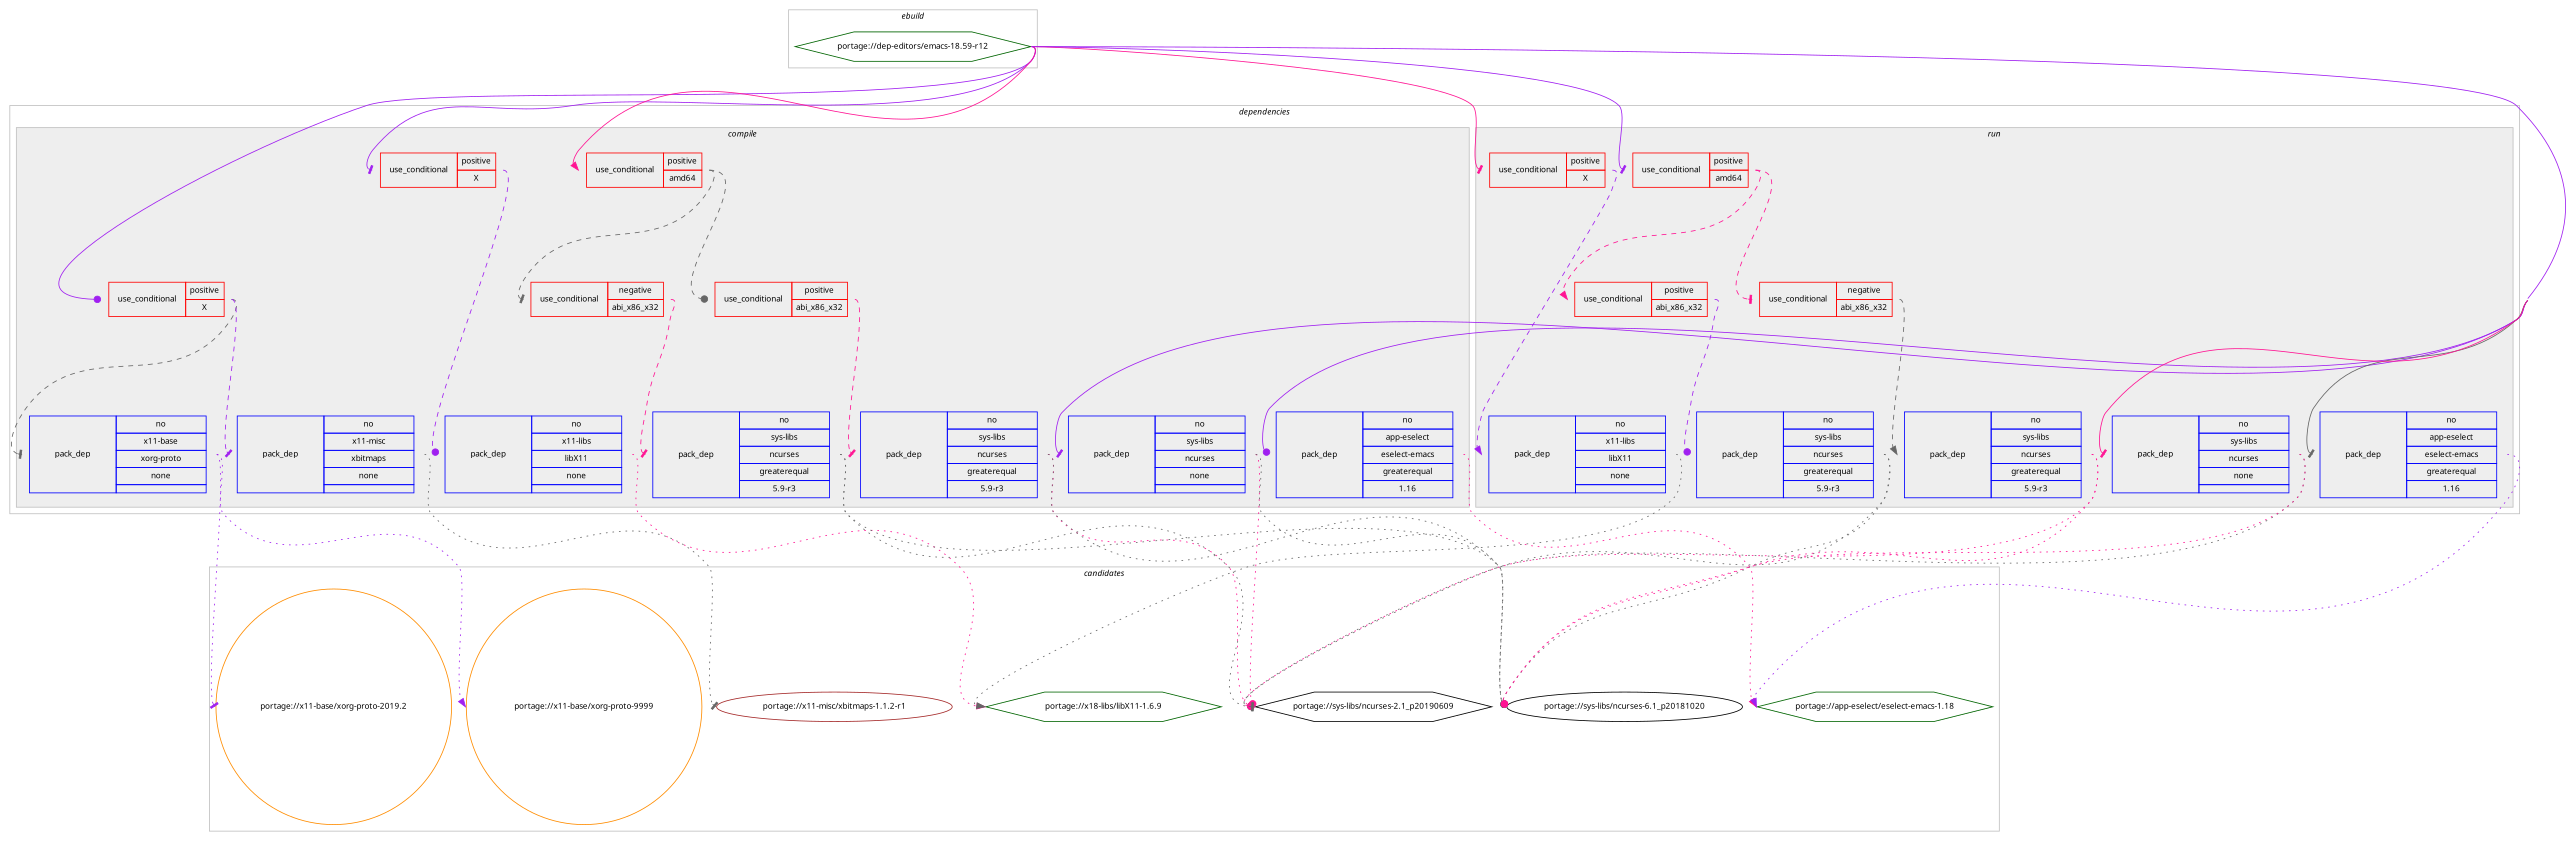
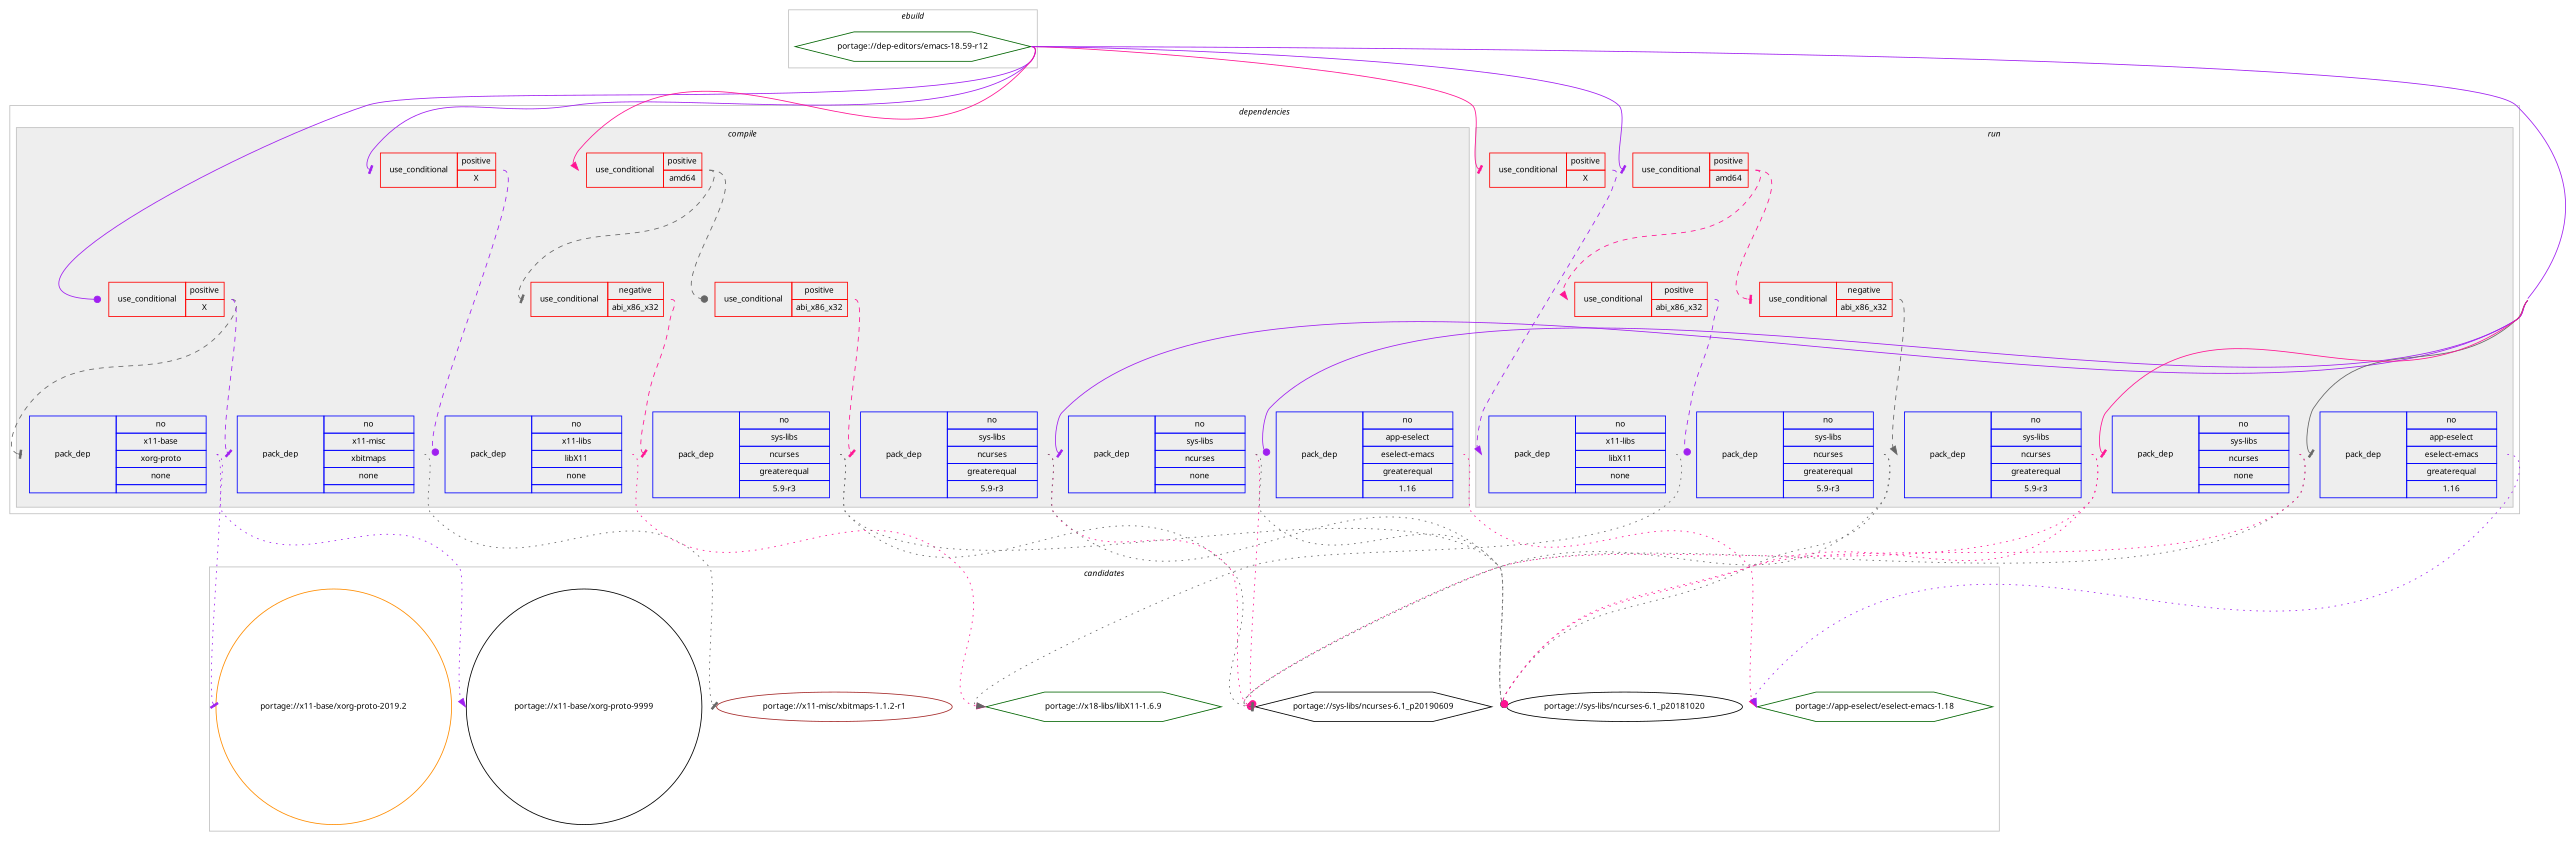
  digraph {
    compound=true
    concentrate=true
    fontname="Noto Sans"
    fontsize=10
    newrank=true
    rankdir=TB
    ranksep=1.5
    node [color=blue fontname="Noto Sans" fontsize=10 shape=none]
    edge [arrowhead=tee color=deeppink fontname="Noto Sans" headport=w style=dotted tailport=e weight=20]
    n1 [color=darkgreen label="portage://dep-editors/emacs-18.59-r12" shape=hexagon width=4]
    n2 [label=<<TABLE BORDER="0" CELLBORDER="1" CELLSPACING="0" CELLPADDING="4" WIDTH="220"><TR><TD ROWSPAN="6" CELLPADDING="30">pack_dep</TD></TR><TR><TD WIDTH="110">no</TD></TR><TR><TD>x11-base</TD></TR><TR><TD>xorg-proto</TD></TR><TR><TD>none</TD></TR><TR><TD></TD></TR></TABLE>>]
    n3 [label=<<TABLE BORDER="0" CELLBORDER="1" CELLSPACING="0" CELLPADDING="4" WIDTH="220"><TR><TD ROWSPAN="6" CELLPADDING="30">pack_dep</TD></TR><TR><TD WIDTH="110">no</TD></TR><TR><TD>x11-misc</TD></TR><TR><TD>xbitmaps</TD></TR><TR><TD>none</TD></TR><TR><TD></TD></TR></TABLE>>]
    n4 [color=red label=<<TABLE BORDER="0" CELLBORDER="1" CELLSPACING="0" CELLPADDING="4"><TR><TD ROWSPAN="3" CELLPADDING="10">use_conditional</TD></TR><TR><TD>positive</TD></TR><TR><TD>X</TD></TR></TABLE>>]
    n5 [label=<<TABLE BORDER="0" CELLBORDER="1" CELLSPACING="0" CELLPADDING="4" WIDTH="220"><TR><TD ROWSPAN="6" CELLPADDING="30">pack_dep</TD></TR><TR><TD WIDTH="110">no</TD></TR><TR><TD>x11-libs</TD></TR><TR><TD>libX11</TD></TR><TR><TD>none</TD></TR><TR><TD></TD></TR></TABLE>>]
    n6 [color=red label=<<TABLE BORDER="0" CELLBORDER="1" CELLSPACING="0" CELLPADDING="4"><TR><TD ROWSPAN="3" CELLPADDING="10">use_conditional</TD></TR><TR><TD>positive</TD></TR><TR><TD>X</TD></TR></TABLE>>]
    n7 [label=<<TABLE BORDER="0" CELLBORDER="1" CELLSPACING="0" CELLPADDING="4" WIDTH="220"><TR><TD ROWSPAN="6" CELLPADDING="30">pack_dep</TD></TR><TR><TD WIDTH="110">no</TD></TR><TR><TD>sys-libs</TD></TR><TR><TD>ncurses</TD></TR><TR><TD>greaterequal</TD></TR><TR><TD>5.9-r3</TD></TR></TABLE>>]
    n8 [color=red label=<<TABLE BORDER="0" CELLBORDER="1" CELLSPACING="0" CELLPADDING="4"><TR><TD ROWSPAN="3" CELLPADDING="10">use_conditional</TD></TR><TR><TD>positive</TD></TR><TR><TD>abi_x86_x32</TD></TR></TABLE>>]
    n9 [label=<<TABLE BORDER="0" CELLBORDER="1" CELLSPACING="0" CELLPADDING="4" WIDTH="220"><TR><TD ROWSPAN="6" CELLPADDING="30">pack_dep</TD></TR><TR><TD WIDTH="110">no</TD></TR><TR><TD>sys-libs</TD></TR><TR><TD>ncurses</TD></TR><TR><TD>greaterequal</TD></TR><TR><TD>5.9-r3</TD></TR></TABLE>>]
    n10 [color=red label=<<TABLE BORDER="0" CELLBORDER="1" CELLSPACING="0" CELLPADDING="4"><TR><TD ROWSPAN="3" CELLPADDING="10">use_conditional</TD></TR><TR><TD>negative</TD></TR><TR><TD>abi_x86_x32</TD></TR></TABLE>>]
    n11 [color=red label=<<TABLE BORDER="0" CELLBORDER="1" CELLSPACING="0" CELLPADDING="4"><TR><TD ROWSPAN="3" CELLPADDING="10">use_conditional</TD></TR><TR><TD>positive</TD></TR><TR><TD>amd64</TD></TR></TABLE>>]
    n12 [label=<<TABLE BORDER="0" CELLBORDER="1" CELLSPACING="0" CELLPADDING="4" WIDTH="220"><TR><TD ROWSPAN="6" CELLPADDING="30">pack_dep</TD></TR><TR><TD WIDTH="110">no</TD></TR><TR><TD>app-eselect</TD></TR><TR><TD>eselect-emacs</TD></TR><TR><TD>greaterequal</TD></TR><TR><TD>1.16</TD></TR></TABLE>>]
    n13 [label=<<TABLE BORDER="0" CELLBORDER="1" CELLSPACING="0" CELLPADDING="4" WIDTH="220"><TR><TD ROWSPAN="6" CELLPADDING="30">pack_dep</TD></TR><TR><TD WIDTH="110">no</TD></TR><TR><TD>sys-libs</TD></TR><TR><TD>ncurses</TD></TR><TR><TD>none</TD></TR><TR><TD></TD></TR></TABLE>>]
    n14 [label=<<TABLE BORDER="0" CELLBORDER="1" CELLSPACING="0" CELLPADDING="4" WIDTH="220"><TR><TD ROWSPAN="6" CELLPADDING="30">pack_dep</TD></TR><TR><TD WIDTH="110">no</TD></TR><TR><TD>x11-libs</TD></TR><TR><TD>libX11</TD></TR><TR><TD>none</TD></TR><TR><TD></TD></TR></TABLE>>]
    n15 [color=red label=<<TABLE BORDER="0" CELLBORDER="1" CELLSPACING="0" CELLPADDING="4"><TR><TD ROWSPAN="3" CELLPADDING="10">use_conditional</TD></TR><TR><TD>positive</TD></TR><TR><TD>X</TD></TR></TABLE>>]
    n16 [label=<<TABLE BORDER="0" CELLBORDER="1" CELLSPACING="0" CELLPADDING="4" WIDTH="220"><TR><TD ROWSPAN="6" CELLPADDING="30">pack_dep</TD></TR><TR><TD WIDTH="110">no</TD></TR><TR><TD>sys-libs</TD></TR><TR><TD>ncurses</TD></TR><TR><TD>greaterequal</TD></TR><TR><TD>5.9-r3</TD></TR></TABLE>>]
    n17 [color=red label=<<TABLE BORDER="0" CELLBORDER="1" CELLSPACING="0" CELLPADDING="4"><TR><TD ROWSPAN="3" CELLPADDING="10">use_conditional</TD></TR><TR><TD>positive</TD></TR><TR><TD>abi_x86_x32</TD></TR></TABLE>>]
    n18 [label=<<TABLE BORDER="0" CELLBORDER="1" CELLSPACING="0" CELLPADDING="4" WIDTH="220"><TR><TD ROWSPAN="6" CELLPADDING="30">pack_dep</TD></TR><TR><TD WIDTH="110">no</TD></TR><TR><TD>sys-libs</TD></TR><TR><TD>ncurses</TD></TR><TR><TD>greaterequal</TD></TR><TR><TD>5.9-r3</TD></TR></TABLE>>]
    n19 [color=red label=<<TABLE BORDER="0" CELLBORDER="1" CELLSPACING="0" CELLPADDING="4"><TR><TD ROWSPAN="3" CELLPADDING="10">use_conditional</TD></TR><TR><TD>negative</TD></TR><TR><TD>abi_x86_x32</TD></TR></TABLE>>]
    n20 [color=red label=<<TABLE BORDER="0" CELLBORDER="1" CELLSPACING="0" CELLPADDING="4"><TR><TD ROWSPAN="3" CELLPADDING="10">use_conditional</TD></TR><TR><TD>positive</TD></TR><TR><TD>amd64</TD></TR></TABLE>>]
    n21 [label=<<TABLE BORDER="0" CELLBORDER="1" CELLSPACING="0" CELLPADDING="4" WIDTH="220"><TR><TD ROWSPAN="6" CELLPADDING="30">pack_dep</TD></TR><TR><TD WIDTH="110">no</TD></TR><TR><TD>app-eselect</TD></TR><TR><TD>eselect-emacs</TD></TR><TR><TD>greaterequal</TD></TR><TR><TD>1.16</TD></TR></TABLE>>]
    n22 [label=<<TABLE BORDER="0" CELLBORDER="1" CELLSPACING="0" CELLPADDING="4" WIDTH="220"><TR><TD ROWSPAN="6" CELLPADDING="30">pack_dep</TD></TR><TR><TD WIDTH="110">no</TD></TR><TR><TD>sys-libs</TD></TR><TR><TD>ncurses</TD></TR><TR><TD>none</TD></TR><TR><TD></TD></TR></TABLE>>]
    n23 [color=brown label="portage://x11-misc/xbitmaps-1.1.2-r1" shape=ellipse width=4]
-   n24 [color=darkorange label="portage://x11-base/xorg-proto-9999" shape=circle width=4]
+   n24 [color=black label="portage://x11-base/xorg-proto-9999" shape=circle width=4]
    n25 [color=darkorange label="portage://x11-base/xorg-proto-2019.2" shape=circle width=4]
    n26 [color=darkgreen label="portage://x18-libs/libX11-1.6.9" shape=hexagon width=4]
-   n27 [color=black label="portage://sys-libs/ncurses-2.1_p20190609" shape=hexagon width=4]
+   n27 [color=black label="portage://sys-libs/ncurses-6.1_p20190609" shape=hexagon width=4]
    n28 [color=black label="portage://sys-libs/ncurses-6.1_p20181020" shape=ellipse width=4]
    n29 [color=darkgreen label="portage://app-eselect/eselect-emacs-1.18" shape=hexagon width=4]
    subgraph cluster_1 {
      color=gray
      label=<<i>ebuild</i>>
      n1
    }
    subgraph cluster_2 {
      color=gray
      label=<<i>dependencies</i>>
      subgraph cluster_3 {
        color=gray
        fillcolor="#eeeeee"
        label=<<i>compile</i>>
        style=filled
        subgraph sub_4 {
          color=gray
          fillcolor="#eeeeee"
          label=<<i>compile</i>>
          style=filled
          n4
          subgraph sub_5 {
            color=gray
            fillcolor="#eeeeee"
            label=<<i>compile</i>>
            style=filled
            n2
          }
          subgraph sub_6 {
            color=gray
            fillcolor="#eeeeee"
            label=<<i>compile</i>>
            style=filled
            n3
          }
        }
        subgraph sub_7 {
          color=gray
          fillcolor="#eeeeee"
          label=<<i>compile</i>>
          style=filled
          n6
          subgraph sub_8 {
            color=gray
            fillcolor="#eeeeee"
            label=<<i>compile</i>>
            style=filled
            n5
          }
        }
        subgraph sub_9 {
          color=gray
          fillcolor="#eeeeee"
          label=<<i>compile</i>>
          style=filled
          n11
          subgraph sub_10 {
            color=gray
            fillcolor="#eeeeee"
            label=<<i>compile</i>>
            style=filled
            n8
            subgraph sub_11 {
              color=gray
              fillcolor="#eeeeee"
              label=<<i>compile</i>>
              style=filled
              n7
            }
          }
          subgraph sub_12 {
            color=gray
            fillcolor="#eeeeee"
            label=<<i>compile</i>>
            style=filled
            n10
            subgraph sub_13 {
              color=gray
              fillcolor="#eeeeee"
              label=<<i>compile</i>>
              style=filled
              n9
            }
          }
        }
        subgraph sub_14 {
          color=gray
          fillcolor="#eeeeee"
          label=<<i>compile</i>>
          style=filled
          n12
        }
        subgraph sub_15 {
          color=gray
          fillcolor="#eeeeee"
          label=<<i>compile</i>>
          style=filled
          n13
        }
      }
      subgraph cluster_16 {
        color=gray
        fillcolor="#eeeeee"
        label=<<i>compile and run</i>>
        style=filled
      }
      subgraph cluster_17 {
        color=gray
        fillcolor="#eeeeee"
        label=<<i>run</i>>
        style=filled
        subgraph sub_18 {
          color=gray
          fillcolor="#eeeeee"
          label=<<i>run</i>>
          style=filled
          n15
          subgraph sub_19 {
            color=gray
            fillcolor="#eeeeee"
            label=<<i>run</i>>
            style=filled
            n14
          }
        }
        subgraph sub_20 {
          color=gray
          fillcolor="#eeeeee"
          label=<<i>run</i>>
          style=filled
          n20
          subgraph sub_21 {
            color=gray
            fillcolor="#eeeeee"
            label=<<i>run</i>>
            style=filled
            n17
            subgraph sub_22 {
              color=gray
              fillcolor="#eeeeee"
              label=<<i>run</i>>
              style=filled
              n16
            }
          }
          subgraph sub_23 {
            color=gray
            fillcolor="#eeeeee"
            label=<<i>run</i>>
            style=filled
            n19
            subgraph sub_24 {
              color=gray
              fillcolor="#eeeeee"
              label=<<i>run</i>>
              style=filled
              n18
            }
          }
        }
        subgraph sub_25 {
          color=gray
          fillcolor="#eeeeee"
          label=<<i>run</i>>
          style=filled
          n21
        }
        subgraph sub_26 {
          color=gray
          fillcolor="#eeeeee"
          label=<<i>run</i>>
          style=filled
          n22
        }
      }
    }
    subgraph cluster_27 {
      color=gray
      label=<<i>candidates</i>>
      rank=same
      subgraph sub_28 {
        color=black
        label=<<i>candidates</i>>
        nodesep=1
        rank=same
        n23
      }
      subgraph sub_29 {
        color=black
        label=<<i>candidates</i>>
        nodesep=1
        rank=same
        n24
        n25
      }
      subgraph sub_30 {
        color=black
        label=<<i>candidates</i>>
        nodesep=1
        rank=same
        n26
      }
      subgraph sub_31 {
        color=black
        label=<<i>candidates</i>>
        nodesep=1
        rank=same
        n27
        n28
      }
      subgraph sub_32 {
        color=black
        label=<<i>candidates</i>>
        nodesep=1
        rank=same
        n27
        n28
      }
      subgraph sub_33 {
        color=black
        label=<<i>candidates</i>>
        nodesep=1
        rank=same
        n29
      }
      subgraph sub_34 {
        color=black
        label=<<i>candidates</i>>
        nodesep=1
        rank=same
        n27
        n28
      }
      subgraph sub_35 {
        color=black
        label=<<i>candidates</i>>
        nodesep=1
        rank=same
        n26
      }
      subgraph sub_36 {
        color=black
        label=<<i>candidates</i>>
        nodesep=1
        rank=same
        n27
        n28
      }
      subgraph sub_37 {
        color=black
        label=<<i>candidates</i>>
        nodesep=1
        rank=same
        n27
        n28
      }
      subgraph sub_38 {
        color=black
        label=<<i>candidates</i>>
        nodesep=1
        rank=same
        n29
      }
      subgraph sub_39 {
        color=black
        label=<<i>candidates</i>>
        nodesep=1
        rank=same
        n27
        n28
      }
    }
    n1 -> n4 [arrowhead=dot color=purple style=solid]
    n1 -> n6 [color=purple style=solid]
    n1 -> n11 [arrowhead=normal style=solid]
    n1 -> n12 [arrowhead=dot color=purple style=solid]
    n1 -> n13 [color=purple style=solid]
    n1 -> n15 [style=solid]
    n1 -> n20 [color=purple style=solid]
    n1 -> n21 [color=gray40 style=solid]
    n1 -> n22 [style=solid]
    n2 -> n24 [arrowhead=normal color=purple weight=100]
    n2 -> n25 [color=purple weight=100]
    n3 -> n23 [color=gray40 weight=100]
    n4 -> n2 [color=gray40 style=dashed]
    n4 -> n3 [color=purple style=dashed]
    n5 -> n26 [arrowhead=normal weight=100]
    n6 -> n5 [arrowhead=dot color=purple style=dashed]
    n7 -> n27 [arrowhead=dot weight=100]
    n7 -> n28 [arrowhead=dot color=gray40 weight=100]
    n8 -> n7 [style=dashed]
    n9 -> n27 [color=gray40 weight=100]
    n9 -> n28 [arrowhead=dot color=gray40 weight=100]
    n10 -> n9 [style=dashed]
    n11 -> n8 [arrowhead=dot color=gray40 style=dashed]
    n11 -> n10 [color=gray40 style=dashed]
    n12 -> n29 [arrowhead=normal weight=100]
    n13 -> n27 [arrowhead=dot weight=100]
    n13 -> n28 [arrowhead=dot color=gray40 weight=100]
    n14 -> n26 [arrowhead=normal color=gray40 weight=100]
    n15 -> n14 [arrowhead=normal color=purple style=dashed]
    n16 -> n27 [arrowhead=dot color=gray40 weight=100]
    n16 -> n28 [arrowhead=dot color=gray40 weight=100]
    n17 -> n16 [arrowhead=dot color=purple style=dashed]
    n18 -> n27 [arrowhead=dot weight=100]
    n18 -> n28 [arrowhead=dot weight=100]
    n19 -> n18 [arrowhead=normal color=gray40 style=dashed]
    n20 -> n17 [arrowhead=normal style=dashed]
    n20 -> n19 [style=dashed]
    n21 -> n29 [arrowhead=normal color=purple weight=100]
    n22 -> n27 [color=gray40 weight=100]
    n22 -> n28 [arrowhead=dot weight=100]
  }
